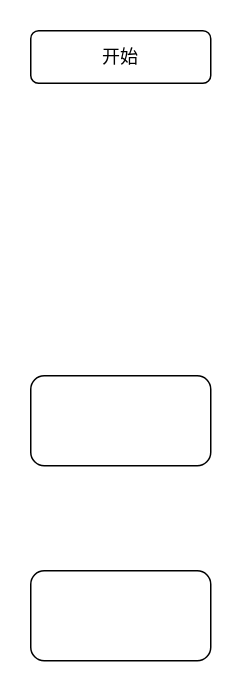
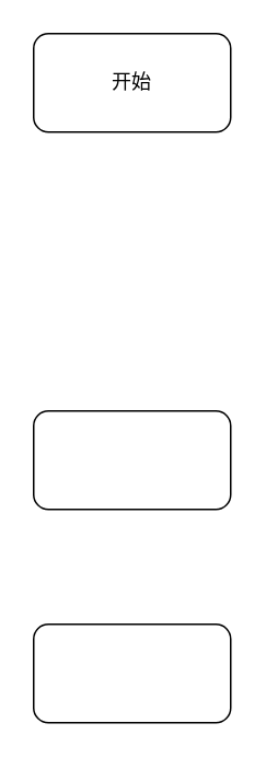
  <mxCell id="0" />
  <mxCell id="1" parent="0" />
- <mxCell id="2" value="开始" style="rounded=1;whiteSpace=wrap;html=1;" vertex="1" parent="1"><mxGeometry x="20" y="20" width="120" height="35" as="geometry" /></mxCell>
+ <mxCell id="2" value="开始" style="rounded=1;whiteSpace=wrap;html=1;" vertex="1" parent="1"><mxGeometry x="20" y="20" width="120" height="60" as="geometry" /></mxCell>
  <mxCell id="3" value="" style="rounded=1;whiteSpace=wrap;html=1;" vertex="1" parent="1"><mxGeometry x="20" y="250" width="120" height="60" as="geometry" /></mxCell>
  <mxCell id="4" value="" style="rounded=1;whiteSpace=wrap;html=1;" vertex="1" parent="1"><mxGeometry x="20" y="380" width="120" height="60" as="geometry" /></mxCell>
